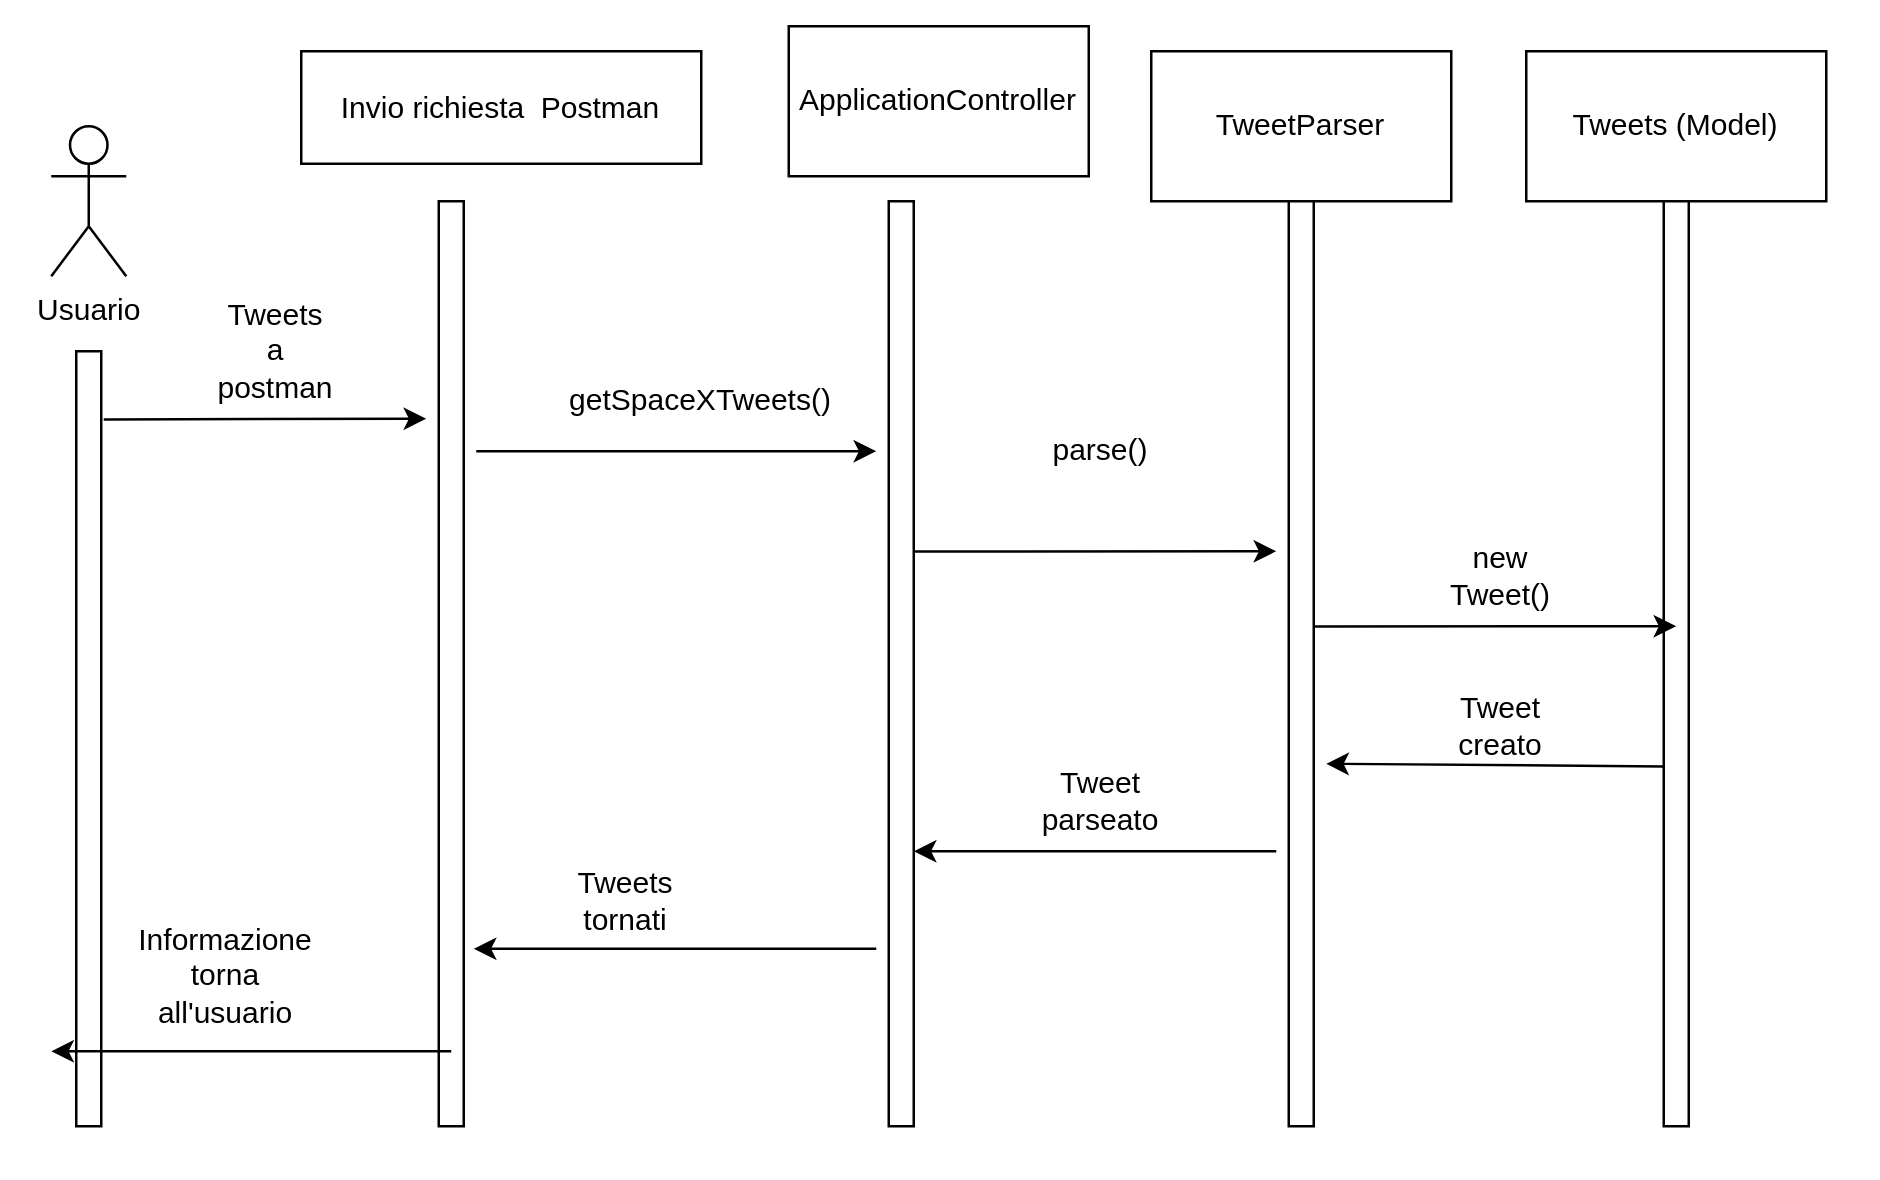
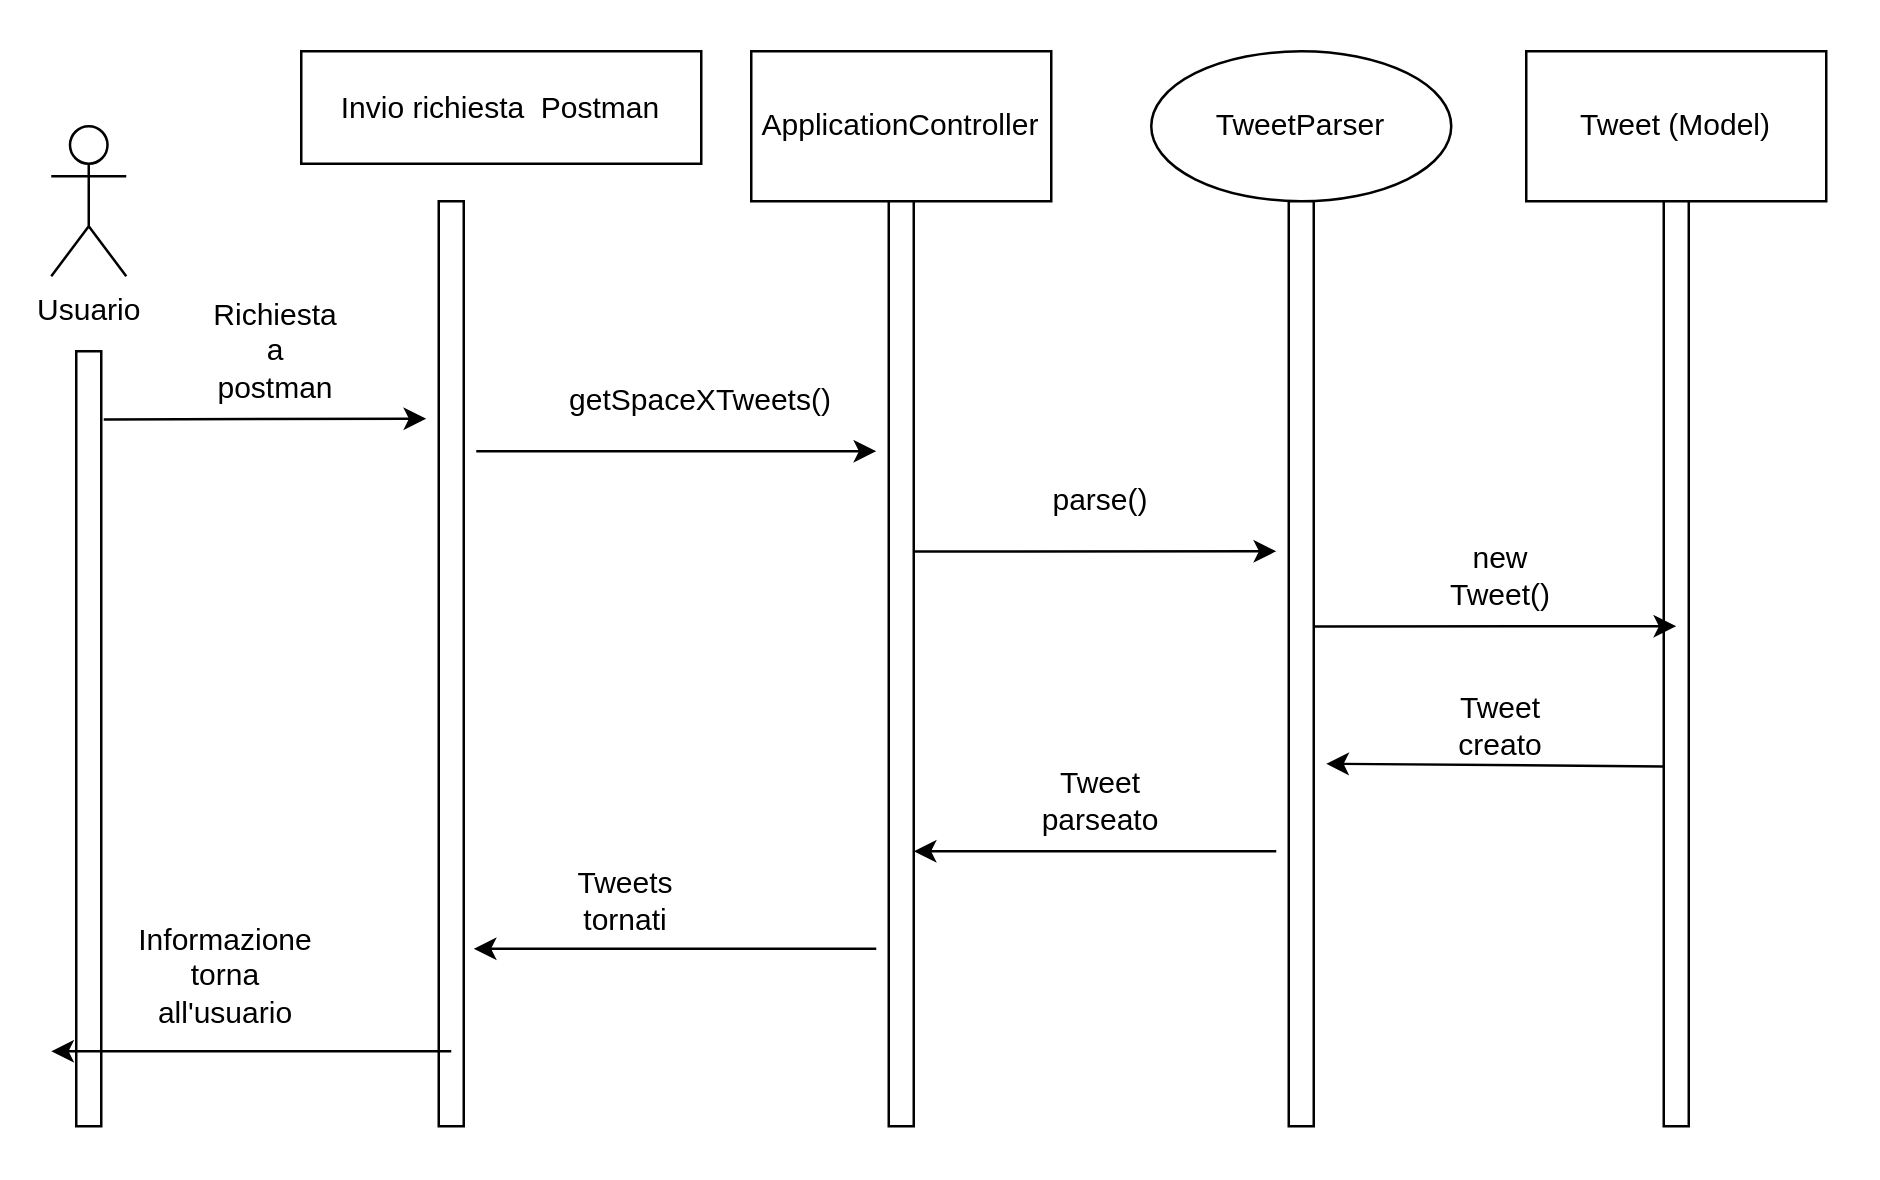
  <mxCell id="0" />
  <mxCell id="1" parent="0" />
  <mxCell id="2" value="Usuario" parent="1" style="shape=umlActor;verticalLabelPosition=bottom;labelBackgroundColor=#ffffff;verticalAlign=top;html=1;outlineConnect=0;" vertex="1"><mxGeometry as="geometry" x="20" y="50" width="30" height="60" /></mxCell>
  <mxCell id="3" value="" parent="1" style="rounded=0;whiteSpace=wrap;html=1;" vertex="1"><mxGeometry as="geometry" x="30" y="140" width="10" height="310" /></mxCell>
  <mxCell id="4" value="Invio richiesta&amp;nbsp; Postman" parent="1" style="rounded=0;whiteSpace=wrap;html=1;" vertex="1"><mxGeometry x="120" y="20" as="geometry" width="160" height="45" /></mxCell>
- <mxCell id="5" value="ApplicationController" parent="1" style="rounded=0;whiteSpace=wrap;html=1;" vertex="1"><mxGeometry x="315" y="10" as="geometry" width="120" height="60" /></mxCell>
- <mxCell id="6" value="TweetParser" parent="1" style="rounded=0;whiteSpace=wrap;html=1;" vertex="1"><mxGeometry as="geometry" x="460" y="20" width="120" height="60" /></mxCell>
- <mxCell id="7" value="Tweets (Model)" parent="1" style="rounded=0;whiteSpace=wrap;html=1;" vertex="1"><mxGeometry as="geometry" x="610" y="20" width="120" height="60" /></mxCell>
+ <mxCell id="5" value="ApplicationController" parent="1" style="rounded=0;whiteSpace=wrap;html=1;" vertex="1"><mxGeometry as="geometry" x="300" y="20" width="120" height="60" /></mxCell>
+ <mxCell id="6" value="TweetParser" parent="1" style="ellipse;whiteSpace=wrap;html=1;" vertex="1"><mxGeometry as="geometry" x="460" y="20" width="120" height="60" /></mxCell>
+ <mxCell id="7" value="Tweet (Model)" parent="1" style="rounded=0;whiteSpace=wrap;html=1;" vertex="1"><mxGeometry as="geometry" x="610" y="20" width="120" height="60" /></mxCell>
  <mxCell id="8" value="" parent="1" style="rounded=0;whiteSpace=wrap;html=1;" vertex="1"><mxGeometry as="geometry" x="175" y="80" width="10" height="370" /></mxCell>
  <mxCell id="9" value="" parent="1" style="rounded=0;whiteSpace=wrap;html=1;" vertex="1"><mxGeometry as="geometry" x="355" y="80" width="10" height="370" /></mxCell>
  <mxCell id="10" value="" parent="1" style="rounded=0;whiteSpace=wrap;html=1;" vertex="1"><mxGeometry as="geometry" x="515" y="80" width="10" height="370" /></mxCell>
  <mxCell id="11" value="" parent="1" style="rounded=0;whiteSpace=wrap;html=1;" vertex="1"><mxGeometry as="geometry" x="665" y="80" width="10" height="370" /></mxCell>
  <mxCell id="12" value="" parent="1" style="endArrow=classic;html=1;exitX=1.1;exitY=0.088;exitDx=0;exitDy=0;exitPerimeter=0;" edge="1" source="3"><mxGeometry as="geometry" width="50" height="50" relative="1"><mxPoint as="sourcePoint" x="70" y="190" /><mxPoint as="targetPoint" x="170" y="167" /></mxGeometry></mxCell>
- <mxCell id="13" value="Tweets a postman" parent="1" style="text;html=1;strokeColor=none;fillColor=none;align=center;verticalAlign=middle;whiteSpace=wrap;rounded=0;" vertex="1"><mxGeometry as="geometry" x="90" y="130" width="40" height="20" /></mxCell>
+ <mxCell id="13" value="Richiesta a postman" parent="1" style="text;html=1;strokeColor=none;fillColor=none;align=center;verticalAlign=middle;whiteSpace=wrap;rounded=0;" vertex="1"><mxGeometry as="geometry" x="90" y="130" width="40" height="20" /></mxCell>
  <mxCell id="14" value="" parent="1" style="endArrow=classic;html=1;" edge="1"><mxGeometry as="geometry" width="50" height="50" relative="1"><mxPoint as="sourcePoint" x="190" y="180" /><mxPoint as="targetPoint" x="350" y="180" /></mxGeometry></mxCell>
  <mxCell id="15" value="getSpaceXTweets()" parent="1" style="text;html=1;strokeColor=none;fillColor=none;align=center;verticalAlign=middle;whiteSpace=wrap;rounded=0;" vertex="1"><mxGeometry as="geometry" x="260" y="150" width="40" height="20" /></mxCell>
  <mxCell id="16" value="" parent="1" style="endArrow=classic;html=1;" edge="1"><mxGeometry as="geometry" width="50" height="50" relative="1"><mxPoint as="sourcePoint" x="365" y="220.1" /><mxPoint as="targetPoint" x="510" y="220" /></mxGeometry></mxCell>
- <mxCell id="17" value="parse()" parent="1" style="text;html=1;strokeColor=none;fillColor=none;align=center;verticalAlign=middle;whiteSpace=wrap;rounded=0;" vertex="1"><mxGeometry x="420" y="170" as="geometry" width="40" height="20" /></mxCell>
+ <mxCell id="17" value="parse()" parent="1" style="text;html=1;strokeColor=none;fillColor=none;align=center;verticalAlign=middle;whiteSpace=wrap;rounded=0;" vertex="1"><mxGeometry as="geometry" x="420" y="190" width="40" height="20" /></mxCell>
  <mxCell id="18" value="" parent="1" style="endArrow=classic;html=1;" edge="1"><mxGeometry as="geometry" width="50" height="50" relative="1"><mxPoint as="sourcePoint" x="525" y="250.1" /><mxPoint as="targetPoint" x="670" y="250" /></mxGeometry></mxCell>
  <mxCell id="19" value="new Tweet()" parent="1" style="text;html=1;strokeColor=none;fillColor=none;align=center;verticalAlign=middle;whiteSpace=wrap;rounded=0;" vertex="1"><mxGeometry as="geometry" x="580" y="220" width="40" height="20" /></mxCell>
  <mxCell id="20" value="" parent="1" style="endArrow=classic;html=1;exitX=0;exitY=0.611;exitDx=0;exitDy=0;exitPerimeter=0;" edge="1" source="11"><mxGeometry as="geometry" width="50" height="50" relative="1"><mxPoint as="sourcePoint" x="385" y="240.1" /><mxPoint as="targetPoint" x="530" y="305" /></mxGeometry></mxCell>
  <mxCell id="21" value="" parent="1" style="endArrow=classic;html=1;" edge="1"><mxGeometry as="geometry" width="50" height="50" relative="1"><mxPoint as="sourcePoint" x="510" y="340" /><mxPoint as="targetPoint" x="365" y="340" /></mxGeometry></mxCell>
  <mxCell id="22" value="Tweet creato" parent="1" style="text;html=1;strokeColor=none;fillColor=none;align=center;verticalAlign=middle;whiteSpace=wrap;rounded=0;" vertex="1"><mxGeometry as="geometry" x="580" y="280" width="40" height="20" /></mxCell>
  <mxCell id="23" value="Tweet parseato" parent="1" style="text;html=1;strokeColor=none;fillColor=none;align=center;verticalAlign=middle;whiteSpace=wrap;rounded=0;" vertex="1"><mxGeometry as="geometry" x="420" y="310" width="40" height="20" /></mxCell>
  <mxCell id="24" value="" parent="1" style="endArrow=classic;html=1;" edge="1"><mxGeometry as="geometry" width="50" height="50" relative="1"><mxPoint as="sourcePoint" x="350" y="379" /><mxPoint as="targetPoint" x="189" y="379" /></mxGeometry></mxCell>
  <mxCell id="25" value="Tweets tornati" parent="1" style="text;html=1;strokeColor=none;fillColor=none;align=center;verticalAlign=middle;whiteSpace=wrap;rounded=0;" vertex="1"><mxGeometry as="geometry" x="230" y="350" width="40" height="20" /></mxCell>
  <mxCell id="26" value="" parent="1" style="endArrow=classic;html=1;exitX=0.5;exitY=0.919;exitDx=0;exitDy=0;exitPerimeter=0;" edge="1" source="8"><mxGeometry as="geometry" width="50" height="50" relative="1"><mxPoint as="sourcePoint" x="170" y="420" /><mxPoint as="targetPoint" x="20" y="420" /></mxGeometry></mxCell>
  <mxCell id="27" value="Informazione torna all'usuario" parent="1" style="text;html=1;strokeColor=none;fillColor=none;align=center;verticalAlign=middle;whiteSpace=wrap;rounded=0;" vertex="1"><mxGeometry as="geometry" x="70" y="380" width="40" height="20" /></mxCell>
